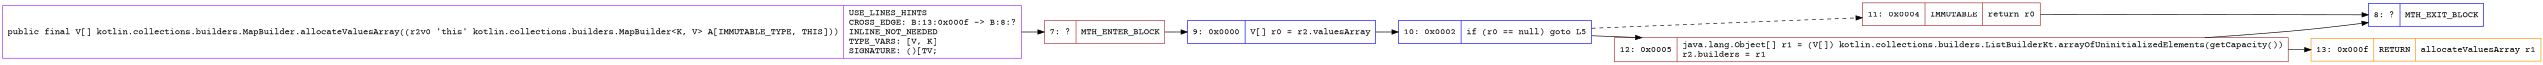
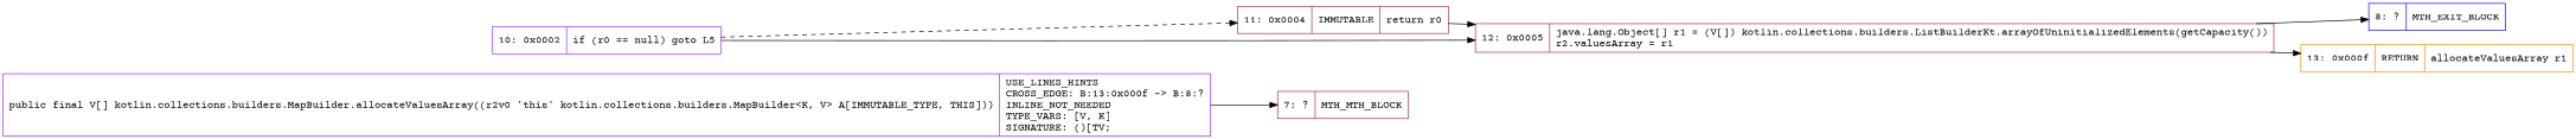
  digraph {
    fontname="Courier Prime"
    rankdir=LR
    node [color=brown fontname="Courier Prime" shape=record]
    edge [fontname="Courier Prime"]
-   n1 [label="{7\:\ ?|MTH_ENTER_BLOCK\l}"]
-   n2 [color=blue label="{9\:\ 0x0000|V[] r0 = r2.valuesArray\l}"]
-   n3 [color=blue label="{10\:\ 0x0002|if (r0 == null) goto L5\l}"]
+   n1 [label="{7\:\ ?|MTH_MTH_BLOCK\l}"]
+   n3 [color=purple label="{10\:\ 0x0002|if (r0 == null) goto L5\l}"]
    n4 [label="{11\:\ 0x0004|IMMUTABLE\l|return r0\l}"]
-   n5 [label="{12\:\ 0x0005|java.lang.Object[] r1 = (V[]) kotlin.collections.builders.ListBuilderKt.arrayOfUninitializedElements(getCapacity())\lr2.builders = r1\l}"]
+   n5 [label="{12\:\ 0x0005|java.lang.Object[] r1 = (V[]) kotlin.collections.builders.ListBuilderKt.arrayOfUninitializedElements(getCapacity())\lr2.valuesArray = r1\l}"]
    n6 [color=blue label="{8\:\ ?|MTH_EXIT_BLOCK\l}"]
    n7 [color=darkorange label="{13\:\ 0x000f|RETURN\l|allocateValuesArray r1\l}"]
    n8 [color=purple label="{public final V[] kotlin.collections.builders.MapBuilder.allocateValuesArray((r2v0 'this' kotlin.collections.builders.MapBuilder\<K, V\> A[IMMUTABLE_TYPE, THIS]))  | USE_LINES_HINTS\lCROSS_EDGE: B:13:0x000f \-\> B:8:?\lINLINE_NOT_NEEDED\lTYPE_VARS: [V, K]\lSIGNATURE: ()[TV;\l}"]
-   n1 -> n2
-   n2 -> n3
    n3 -> n4 [style=dashed]
    n3 -> n5
-   n4 -> n6
+   n4 -> n5
    n5 -> n6
    n5 -> n7
    n8 -> n1
  }
